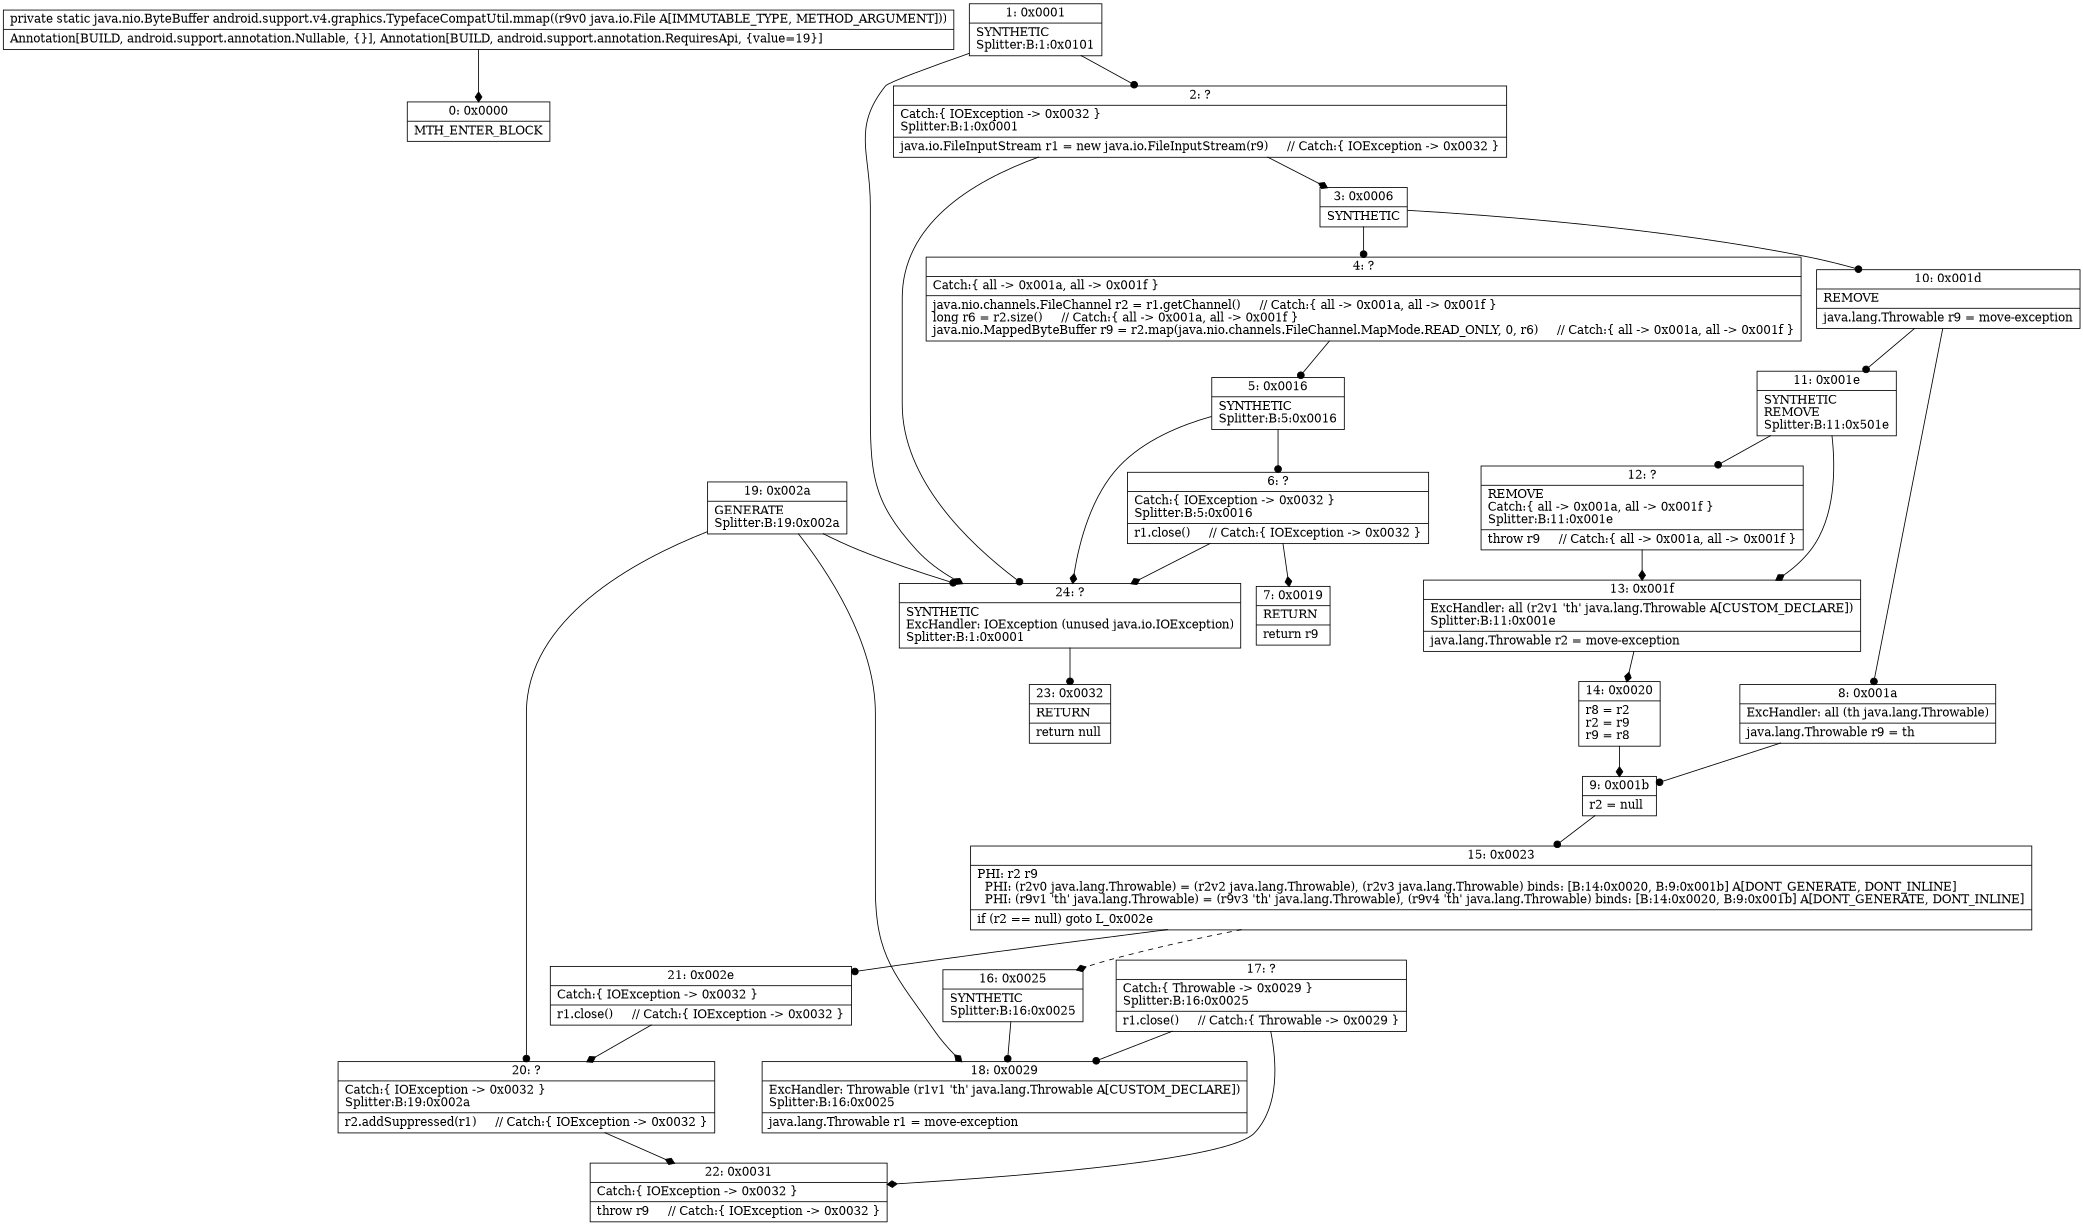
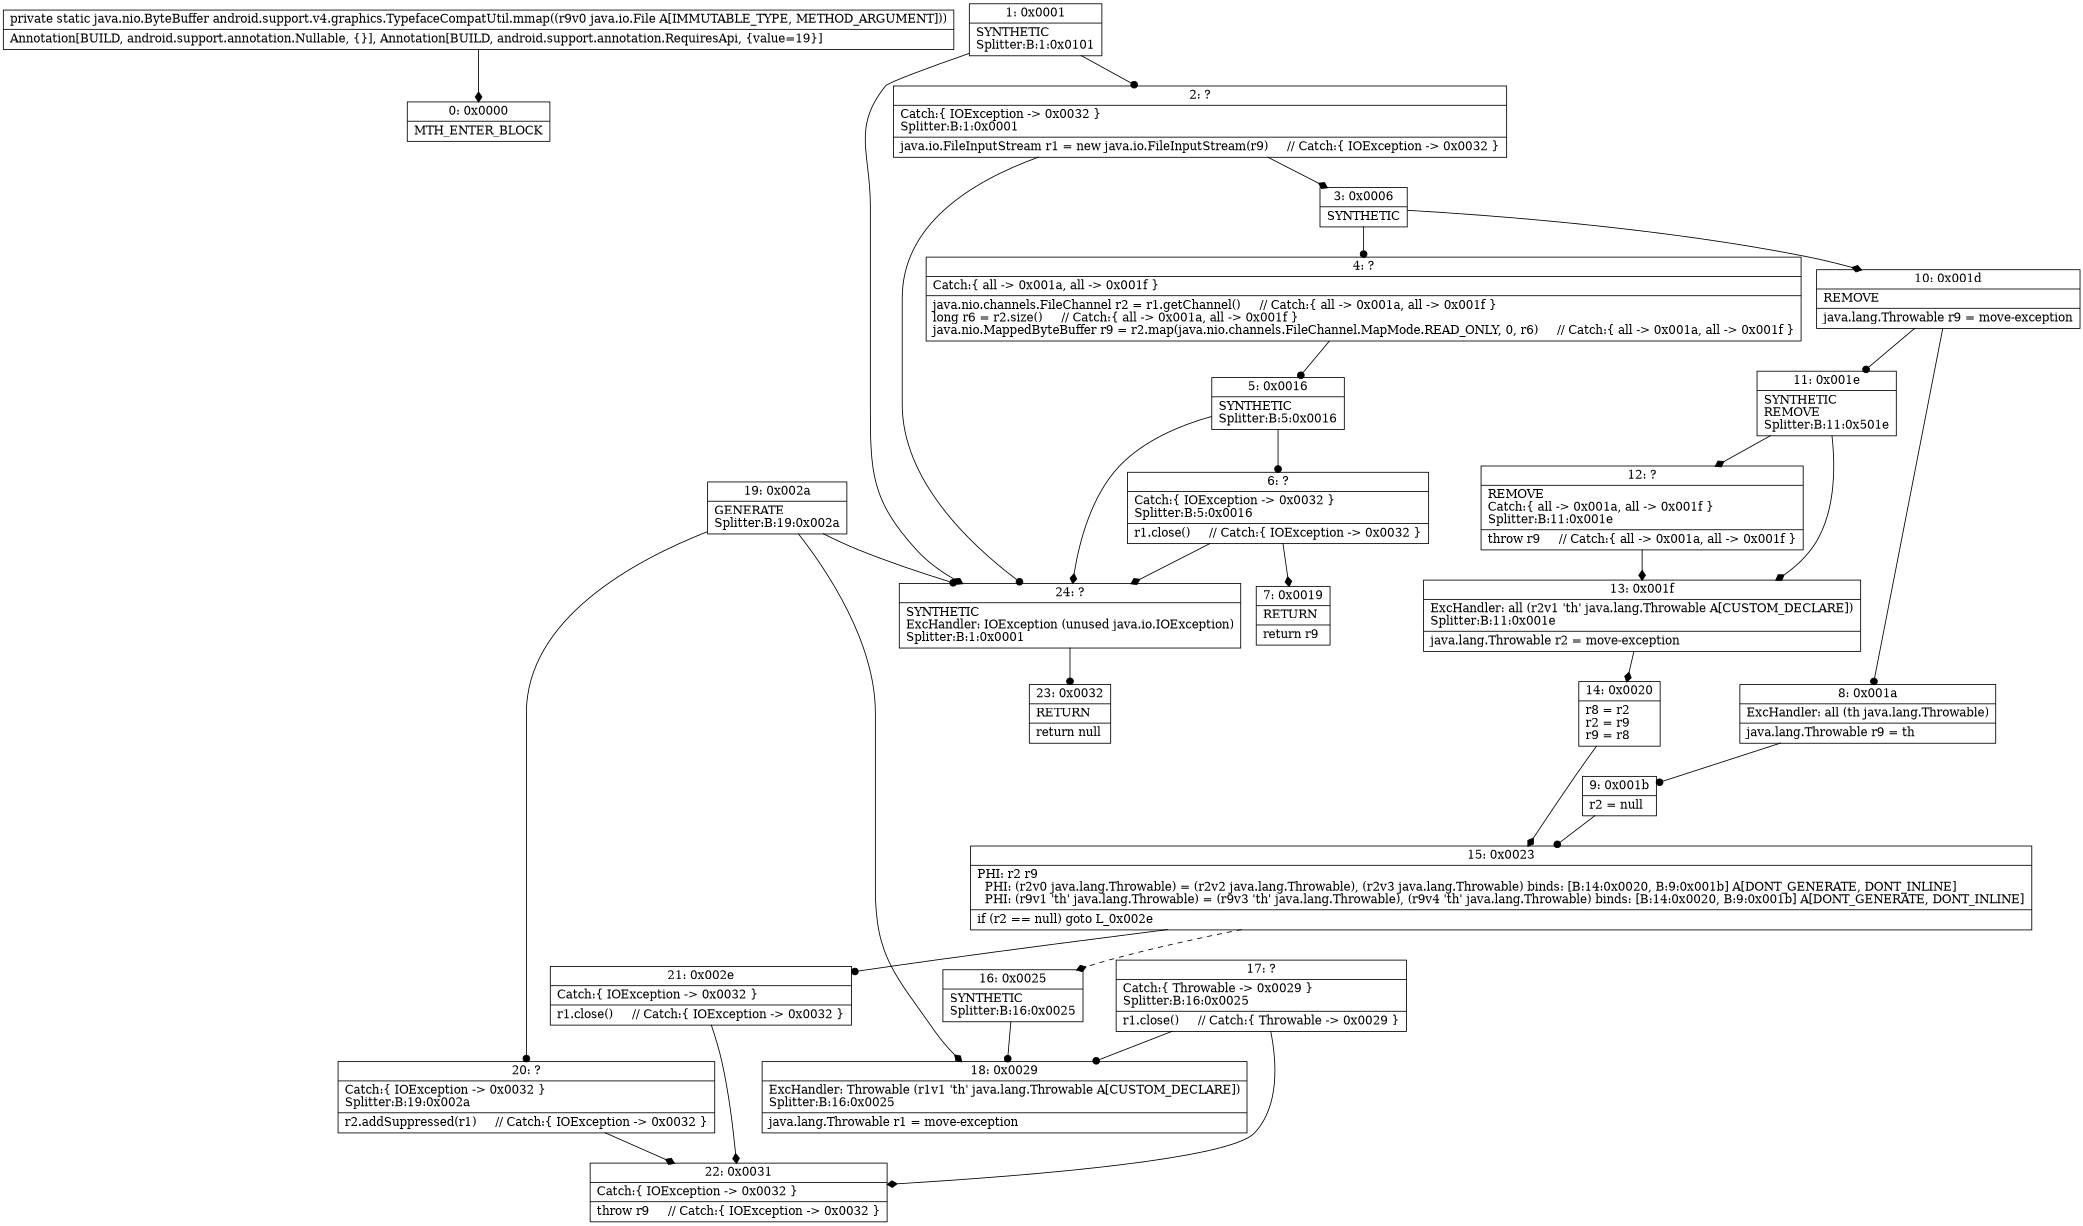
  digraph {
    node [shape=record]
    edge [arrowhead=dot]
    n1 [label="{0\:\ 0x0000|MTH_ENTER_BLOCK\l}"]
    n2 [label="{1\:\ 0x0001|SYNTHETIC\lSplitter:B:1:0x0101\l}"]
    n3 [label="{2\:\ ?|Catch:\{ IOException \-\> 0x0032 \}\lSplitter:B:1:0x0001\l|java.io.FileInputStream r1 = new java.io.FileInputStream(r9)     \/\/ Catch:\{ IOException \-\> 0x0032 \}\l}"]
    n4 [label="{24\:\ ?|SYNTHETIC\lExcHandler: IOException (unused java.io.IOException)\lSplitter:B:1:0x0001\l}"]
    n5 [label="{3\:\ 0x0006|SYNTHETIC\l}"]
    n6 [label="{23\:\ 0x0032|RETURN\l|return null\l}"]
    n7 [label="{4\:\ ?|Catch:\{ all \-\> 0x001a, all \-\> 0x001f \}\l|java.nio.channels.FileChannel r2 = r1.getChannel()     \/\/ Catch:\{ all \-\> 0x001a, all \-\> 0x001f \}\llong r6 = r2.size()     \/\/ Catch:\{ all \-\> 0x001a, all \-\> 0x001f \}\ljava.nio.MappedByteBuffer r9 = r2.map(java.nio.channels.FileChannel.MapMode.READ_ONLY, 0, r6)     \/\/ Catch:\{ all \-\> 0x001a, all \-\> 0x001f \}\l}"]
    n8 [label="{10\:\ 0x001d|REMOVE\l|java.lang.Throwable r9 = move\-exception\l}"]
    n9 [label="{5\:\ 0x0016|SYNTHETIC\lSplitter:B:5:0x0016\l}"]
    n10 [label="{8\:\ 0x001a|ExcHandler: all (th java.lang.Throwable)\l|java.lang.Throwable r9 = th\l}"]
    n11 [label="{9\:\ 0x001b|r2 = null\l}"]
    n12 [label="{11\:\ 0x001e|SYNTHETIC\lREMOVE\lSplitter:B:11:0x501e\l}"]
    n13 [label="{6\:\ ?|Catch:\{ IOException \-\> 0x0032 \}\lSplitter:B:5:0x0016\l|r1.close()     \/\/ Catch:\{ IOException \-\> 0x0032 \}\l}"]
    n14 [label="{7\:\ 0x0019|RETURN\l|return r9\l}"]
    n15 [label="{15\:\ 0x0023|PHI: r2 r9 \l  PHI: (r2v0 java.lang.Throwable) = (r2v2 java.lang.Throwable), (r2v3 java.lang.Throwable) binds: [B:14:0x0020, B:9:0x001b] A[DONT_GENERATE, DONT_INLINE]\l  PHI: (r9v1 'th' java.lang.Throwable) = (r9v3 'th' java.lang.Throwable), (r9v4 'th' java.lang.Throwable) binds: [B:14:0x0020, B:9:0x001b] A[DONT_GENERATE, DONT_INLINE]\l|if (r2 == null) goto L_0x002e\l}"]
    n16 [label="{16\:\ 0x0025|SYNTHETIC\lSplitter:B:16:0x0025\l}"]
    n17 [label="{21\:\ 0x002e|Catch:\{ IOException \-\> 0x0032 \}\l|r1.close()     \/\/ Catch:\{ IOException \-\> 0x0032 \}\l}"]
    n18 [label="{12\:\ ?|REMOVE\lCatch:\{ all \-\> 0x001a, all \-\> 0x001f \}\lSplitter:B:11:0x001e\l|throw r9     \/\/ Catch:\{ all \-\> 0x001a, all \-\> 0x001f \}\l}"]
    n19 [label="{13\:\ 0x001f|ExcHandler: all (r2v1 'th' java.lang.Throwable A[CUSTOM_DECLARE])\lSplitter:B:11:0x001e\l|java.lang.Throwable r2 = move\-exception\l}"]
    n20 [label="{14\:\ 0x0020|r8 = r2\lr2 = r9\lr9 = r8\l}"]
    n21 [label="{18\:\ 0x0029|ExcHandler: Throwable (r1v1 'th' java.lang.Throwable A[CUSTOM_DECLARE])\lSplitter:B:16:0x0025\l|java.lang.Throwable r1 = move\-exception\l}"]
    n22 [label="{22\:\ 0x0031|Catch:\{ IOException \-\> 0x0032 \}\l|throw r9     \/\/ Catch:\{ IOException \-\> 0x0032 \}\l}"]
    n23 [label="{17\:\ ?|Catch:\{ Throwable \-\> 0x0029 \}\lSplitter:B:16:0x0025\l|r1.close()     \/\/ Catch:\{ Throwable \-\> 0x0029 \}\l}"]
    n24 [label="{19\:\ 0x002a|GENERATE\lSplitter:B:19:0x002a\l}"]
    n25 [label="{20\:\ ?|Catch:\{ IOException \-\> 0x0032 \}\lSplitter:B:19:0x002a\l|r2.addSuppressed(r1)     \/\/ Catch:\{ IOException \-\> 0x0032 \}\l}"]
    n26 [label="{private static java.nio.ByteBuffer android.support.v4.graphics.TypefaceCompatUtil.mmap((r9v0 java.io.File A[IMMUTABLE_TYPE, METHOD_ARGUMENT]))  | Annotation[BUILD, android.support.annotation.Nullable, \{\}], Annotation[BUILD, android.support.annotation.RequiresApi, \{value=19\}]\l}"]
    n2 -> n3
    n2 -> n4 [arrowhead=diamond]
    n3 -> n4
    n3 -> n5 [arrowhead=diamond]
    n4 -> n6
    n5 -> n7
-   n5 -> n8
+   n5 -> n8 [arrowhead=diamond]
    n7 -> n9
    n8 -> n10
    n8 -> n12
    n9 -> n4 [arrowhead=diamond]
    n9 -> n13
    n10 -> n11
    n11 -> n15
-   n12 -> n18
+   n12 -> n18 [arrowhead=diamond]
    n12 -> n19 [arrowhead=diamond]
    n13 -> n4 [arrowhead=diamond]
    n13 -> n14 [arrowhead=diamond]
    n15 -> n16 [arrowhead=diamond style=dashed]
    n15 -> n17
    n16 -> n21
-   n17 -> n25 [arrowhead=diamond]
+   n17 -> n22 [arrowhead=diamond]
    n18 -> n19 [arrowhead=diamond]
    n19 -> n20 [arrowhead=diamond]
-   n20 -> n11 [arrowhead=diamond]
+   n20 -> n15 [arrowhead=diamond]
    n23 -> n21
    n23 -> n22 [arrowhead=diamond]
    n24 -> n4
    n24 -> n21 [arrowhead=diamond]
    n24 -> n25
    n25 -> n22 [arrowhead=diamond]
    n26 -> n1 [arrowhead=diamond]
  }
